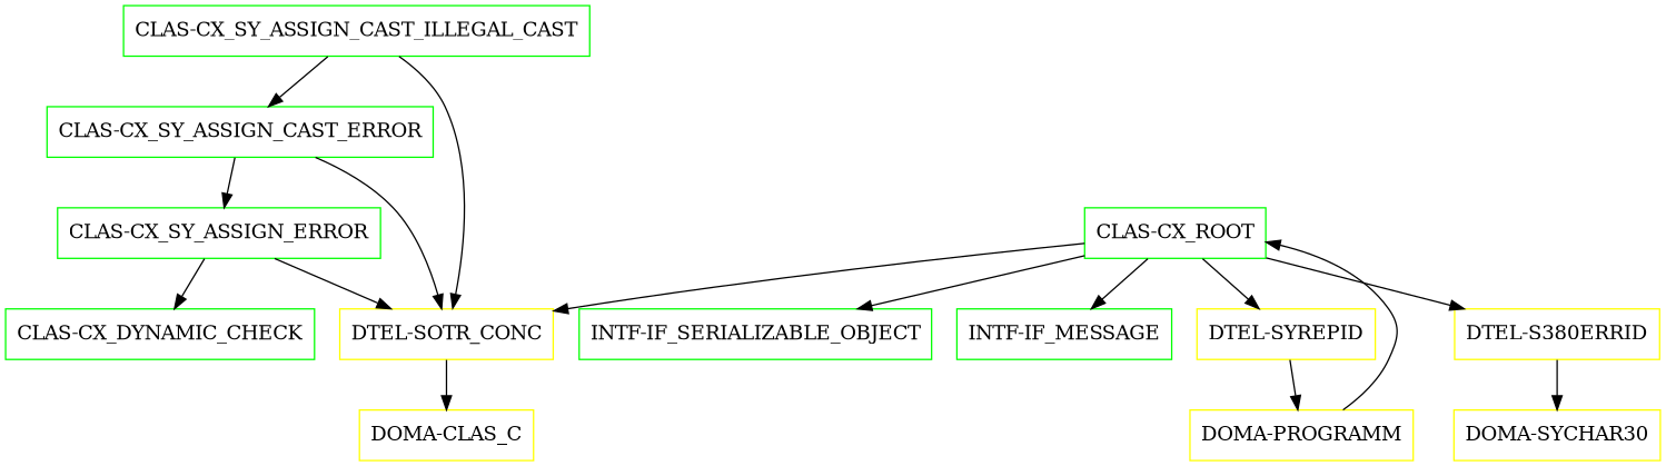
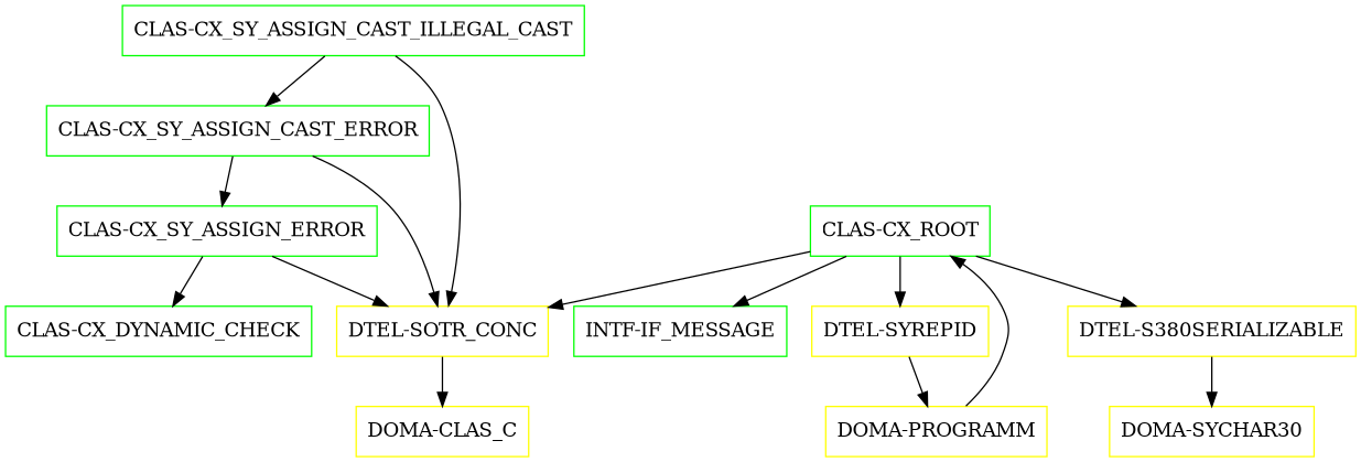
  digraph {
    node [color=green shape=box]
    "CLAS-CX_SY_ASSIGN_CAST_ILLEGAL_CAST"
    "CLAS-CX_SY_ASSIGN_CAST_ERROR"
    "DTEL-SOTR_CONC" [color=yellow]
    "CLAS-CX_SY_ASSIGN_ERROR"
    n5 [color=yellow label="DOMA-CLAS_C"]
    "CLAS-CX_DYNAMIC_CHECK"
    "CLAS-CX_ROOT"
-   "INTF-IF_SERIALIZABLE_OBJECT"
    "INTF-IF_MESSAGE"
    "DTEL-SYREPID" [color=yellow]
-   "DTEL-S380ERRID" [color=yellow]
+   "DTEL-S380ERRID" [color=yellow label="DTEL-S380SERIALIZABLE"]
    "DOMA-PROGRAMM" [color=yellow]
    "DOMA-SYCHAR30" [color=yellow]
    "CLAS-CX_SY_ASSIGN_CAST_ILLEGAL_CAST" -> "CLAS-CX_SY_ASSIGN_CAST_ERROR"
    "CLAS-CX_SY_ASSIGN_CAST_ILLEGAL_CAST" -> "DTEL-SOTR_CONC"
    "CLAS-CX_SY_ASSIGN_CAST_ERROR" -> "DTEL-SOTR_CONC"
    "CLAS-CX_SY_ASSIGN_CAST_ERROR" -> "CLAS-CX_SY_ASSIGN_ERROR"
    "DTEL-SOTR_CONC" -> n5
    "CLAS-CX_SY_ASSIGN_ERROR" -> "DTEL-SOTR_CONC"
    "CLAS-CX_SY_ASSIGN_ERROR" -> "CLAS-CX_DYNAMIC_CHECK"
    "CLAS-CX_ROOT" -> "DTEL-SOTR_CONC"
-   "CLAS-CX_ROOT" -> "INTF-IF_SERIALIZABLE_OBJECT"
    "CLAS-CX_ROOT" -> "INTF-IF_MESSAGE"
    "CLAS-CX_ROOT" -> "DTEL-SYREPID"
    "CLAS-CX_ROOT" -> "DTEL-S380ERRID"
    "DTEL-SYREPID" -> "DOMA-PROGRAMM"
    "DTEL-S380ERRID" -> "DOMA-SYCHAR30"
    "DOMA-PROGRAMM" -> "CLAS-CX_ROOT"
  }
